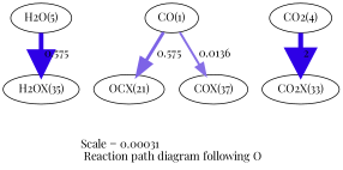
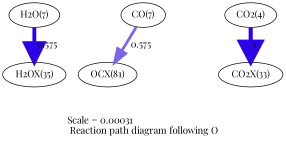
  digraph {
    fontname="Playfair Display"
    label="Scale = 0.00031\l Reaction path diagram following O"
    node [fontname="Playfair Display"]
    edge [fontname="Playfair Display"]
-   n1 [label="H2O(5)"]
+   n1 [label="H2O(7)"]
    n2 [label="H2OX(35)"]
-   n3 [label="CO(1)"]
-   n4 [label="OCX(21)"]
-   n5 [label="COX(37)"]
+   n3 [label="CO(7)"]
+   n4 [label="OCX(81)"]
    n6 [label="CO2(4)"]
    n7 [label="CO2X(33)"]
    n1 -> n2 [arrowsize=2.79 color="0.7, 1.07, 0.9" label=" 0.575" penwidth=5.58]
    n3 -> n4 [arrowsize=1.98 color="0.7, 0.568, 0.9" label=" 0.575" penwidth=3.97]
-   n3 -> n5 [arrowsize=1.38 color="0.7, 0.514, 0.9" label=" 0.0136" penwidth=2.75]
-   n6 -> n7 [arrowsize=3 color="0.7, 1.5, 0.9" label=" 2" penwidth=6]
+   n6 -> n7 [arrowsize=3 color="0.7, 1.5, 0.9" label=" 1" penwidth=6]
  }
